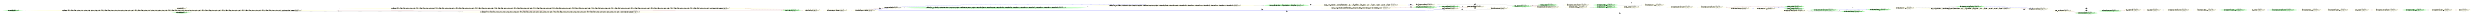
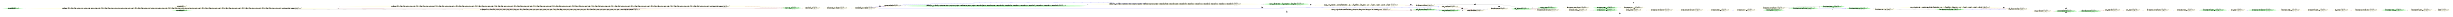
  digraph {
    rankdir=LR
    node [color=deeppink fillcolor=lightyellow shape=ellipse style=filled]
    edge [arrowhead=vee color=brown style=dashed]
    n1 [color=teal fillcolor=palegreen label="stream.setStreamContext(context)@@@33@@@['0', '0', '1']"]
    n2 [color=gray40 label="tuples = getTuples(stream)@@@34@@@['0', '0', '1']"]
    n3 [color=darkorange label="tuple0 = tuples.get(0)@@@35@@@['0', '0', '1']"]
    n4 [color=teal fillcolor=palegreen label="stream = factory.constructStream(expr)@@@11@@@['1', '1', '0']"]
    n5 [color=gray40 label="stream.setStreamContext(context)@@@15@@@['1', '1', '1']"]
    n6 [color=teal fillcolor=palegreen label="context = new StreamContext()@@@12@@@['1', '1', '0']"]
    n7 [color=darkorange fillcolor=palegreen label="tuples = getTuples(stream)@@@16@@@['1', '1', '1']"]
    n8 [color=gray40 label="context.setSolrClientCache(cache)@@@14@@@['1', '1', '1']"]
    n9 [color=teal fillcolor=palegreen label="assert(tuple0.getDouble(\"avg(price_f)\") == 100)@@@38@@@['0', '0', '1']"]
    n10 [color=darkorange label="tuple1 = tuples.get(1)@@@39@@@['0', '0', '1']"]
    n11 [color=darkorange fillcolor=palegreen label="assert(tuple1.getString(\"node\").equals(\"product4\"))@@@40@@@['0', '0', '1']"]
    n12 [color=gray40 label="stream = factory.constructStream(expr2)@@@30@@@['1', '1', '1']"]
    n13 [color=darkorange label="context = new StreamContext()@@@31@@@['1', '1', '1']"]
    n14 [color=teal fillcolor=palegreen label="context.setSolrClientCache(cache)@@@32@@@['1', '1', '1']"]
    n15 [fillcolor=palegreen label="assert(tuple2.getLong(\"docFreq\") == 8)@@@45@@@['0', '0', '1']"]
    n16 [label="assert(tuple2.getDouble(\"avg(price_f)\") == 1)@@@46@@@['0', '0', '1']"]
    n17 [label="cache.close()@@@47@@@['0', '0', '1']"]
    n18 [label="assert(tuple2.getLong(\"count(*)\") == 1)@@@28@@@['1', '1', '1']"]
    n19 [color=teal fillcolor=palegreen label="Tuple tuple2 = tuples.get(2)@@@25@@@['0', '0', '1']"]
    n20 [label="expr2 = \"sort(by=\"nodeScore desc\", \" + \"scoreNodes(termFreq=\"avg(price_f)\",gatherNodes(collection1, \" + expr + \",\" + \"walk=\"nodebasket_s\",\" + \"gather=\"product_s\", \" + \"count(*), \" + \"avg(price_f), \" + \"sum(price_f), \" + \"min(price_f), \" + \"max(price_f))))\"@@@29@@@['0', '0', '1']"]
    n21 [fillcolor=palegreen label="assert(tuple2.getString(\"node\").equals(\"product5\"))@@@29@@@['1', '1', '0']"]
    n22 [fillcolor=palegreen label="assert(tuple2.getString(\"node\").equals(\"product5\"))@@@26@@@['1', '0', '1']"]
    n23 [color=darkorange label="assert(tuple1.getLong(\"docFreq\") == 8)@@@23@@@['1', '1', '1']"]
    n24 [color=darkorange label="assert(tuple1.getLong(\"count(*)\") == 3)@@@24@@@['1', '1', '1']"]
-   n25 [color=darkorange fillcolor=palegreen label="Tuple tuple1 = tuples.get(1)@@@21@@@['0', '0', '1']"]
    n26 [color=darkorange label="assert(tuple1.getString(\"node\").equals(\"product1\"))@@@25@@@['1', '1', '0']"]
    n27 [color=gray40 fillcolor=palegreen label="assert(tuple1.getLong(\"docFreq\") == 4)@@@26@@@['0', '1', '0']"]
    n28 [color=darkorange fillcolor=palegreen label="assert(tuple2.getLong(\"docFreq\") == 1)@@@27@@@['1', '1', '1']"]
    n29 [color=darkorange label="context = new StreamContext()@@@13@@@['1', '1', '1']"]
    n30 [color=darkorange label="assert(tuple1.getString(\"node\").equals(\"product1\"))@@@22@@@['1', '1', '1']"]
    n31 [color=darkorange label="assert(tuple.getString(\"node\").equals(\"product3\"))@@@17@@@['1', '1', '0']"]
    n32 [color=teal fillcolor=palegreen label="Tuple tuple0 = tuples.get(0)@@@17@@@['0', '0', '1']"]
    n33 [label="assert(tuple.getLong(\"docFreq\") == 3)@@@18@@@['1', '1', '0']"]
    n34 [color=teal label="assert(tuple0.getString(\"node\").equals(\"product4\"))@@@18@@@['0', '0', '1']"]
    n35 [color=gray40 label="new UpdateRequest().add(id,\"0\",\"basket_s\",\"basket1\",\"product_s\",\"product1\",\"price_f\",\"1\").add(id,\"1\",\"basket_s\",\"basket1\",\"product_s\",\"product3\",\"price_f\",\"1\").add(id,\"2\",\"basket_s\",\"basket1\",\"product_s\",\"product5\",\"price_f\",\"100\").add(id,\"3\",\"basket_s\",\"basket2\",\"product_s\",\"product1\",\"price_f\",\"1\").add(id,\"4\",\"basket_s\",\"basket2\",\"product_s\",\"product6\",\"price_f\",\"1\").add(id,\"5\",\"basket_s\",\"basket2\",\"product_s\",\"product7\",\"price_f\",\"1\").add(id,\"6\",\"basket_s\",\"basket3\",\"product_s\",\"product4\",\"price_f\",\"1\").add(id,\"7\",\"basket_s\",\"basket3\",\"product_s\",\"product3\",\"price_f\",\"1\").add(id,\"8\",\"basket_s\",\"basket3\",\"product_s\",\"product1\",\"price_f\",\"1\").add(id,\"9\",\"basket_s\",\"basket4\",\"product_s\",\"product4\",\"price_f\",\"1\").add(id,\"10\",\"basket_s\",\"basket4\",\"product_s\",\"product3\",\"price_f\",\"1\").add(id,\"11\",\"basket_s\",\"basket4\",\"product_s\",\"product1\",\"price_f\",\"1\").add(id,\"12\",\"basket_s\",\"basket5\",\"product_s\",\"product1\",\"price_f\",\"1\").add(id,\"13\",\"basket_s\",\"basket6\",\"product_s\",\"product1\",\"price_f\",\"1\").add(id,\"14\",\"basket_s\",\"basket7\",\"product_s\",\"product1\",\"price_f\",\"1\").add(id,\"15\",\"basket_s\",\"basket4\",\"product_s\",\"product1\",\"price_f\",\"1\").commit(cluster.getSolrClient(),COLLECTION)@@@3@@@['0', '0', '1']"]
    n36 [fillcolor=palegreen label="List<Tuple> tuples = null@@@4@@@['1', '1', '1']"]
    n37 [color=gray40 label="TupleStream stream = null@@@5@@@['1', '1', '1']"]
    n38 [color=gray40 fillcolor=palegreen label="assert(tuple.getLong(\"count(*)\") == 3)@@@19@@@['1', '1', '0']"]
    n39 [color=gray40 label="Tuple tuple0 = tuples.get(1)@@@20@@@['1', '1', '0']"]
    n40 [color=gray40 label="assert(tuple0.getString(\"node\").equals(\"product4\"))@@@21@@@['1', '1', '0']"]
    n41 [color=darkorange fillcolor=palegreen label="String expr = \"gatherNodes(collection1, \" + \"walk=\"product3product_s\",\" + \"gather=\"basket_s\")\"@@@10@@@['0', '0', '1']"]
    n42 [color=teal label="String expr2 = \"sort(by=\"nodeScore desc\", \" + \"scoreNodes(gatherNodes(collection1, \" + expr + \",\" + \"walk=\"nodebasket_s\",\" + \"gather=\"product_s\", \" + \"count(*), \" + \"avg(price_f), \" + \"sum(price_f), \" + \"min(price_f), \" + \"max(price_f))))\"@@@11@@@['0', '0', '1']"]
    n43 [color=teal label="stream = factory.constructStream(expr2)@@@12@@@['0', '0', '1']"]
    n44 [label="assert(tuple1.getLong(\"docFreq\") == 2)@@@41@@@['0', '0', '1']"]
    n45 [color=darkorange label="StreamContext context = new StreamContext()@@@6@@@['1', '1', '1']"]
    n46 [label="tuple2 = tuples.get(2)@@@43@@@['0', '0', '1']"]
    n47 [label="assert(tuple2.getString(\"node\").equals(\"product1\"))@@@44@@@['0', '0', '1']"]
    n48 [label="assert(tuple0.getLong(\"count(*)\") == 2)@@@20@@@['0', '0', '1']"]
    n49 [label="new UpdateRequest().add(id,\"0\",\"basket_s\",\"basket1\",\"product_ss\",\"product1\",\"product_ss\",\"product3\",\"product_ss\",\"product5\",\"price_f\",\"1\").add(id,\"3\",\"basket_s\",\"basket2\",\"product_ss\",\"product1\",\"product_ss\",\"product6\",\"product_ss\",\"product7\",\"price_f\",\"1\").add(id,\"6\",\"basket_s\",\"basket3\",\"product_ss\",\"product4\",\"product_ss\",\"product3\",\"product_ss\",\"product1\",\"price_f\",\"1\").add(id,\"9\",\"basket_s\",\"basket4\",\"product_ss\",\"product4\",\"product_ss\",\"product3\",\"product_ss\",\"product1\",\"price_f\",\"1\").add(id,\"12\",\"basket_s\",\"basket5\",\"product_ss\",\"product1\",\"price_f\",\"1\").add(id,\"13\",\"basket_s\",\"basket6\",\"product_ss\",\"product1\",\"price_f\",\"1\").add(id,\"14\",\"basket_s\",\"basket7\",\"product_ss\",\"product1\",\"price_f\",\"1\").add(id,\"15\",\"basket_s\",\"basket4\",\"product_ss\",\"product1\",\"price_f\",\"1\").commit(cluster.getSolrClient(),COLLECTION)@@@3@@@['1', '0', '0']"]
    n50 [color=teal label="new UpdateRequest().add(id,\"0\",\"basket_s\",\"basket1\",\"product_ss\",\"product1\",\"product_ss\",\"product3\",\"product_ss\",\"product5\",\"price_f\",\"1\").add(id,\"3\",\"basket_s\",\"basket2\",\"product_ss\",\"product1\",\"product_ss\",\"product6\",\"product_ss\",\"product7\",\"price_f\",\"1\").add(id,\"6\",\"basket_s\",\"basket3\",\"product_ss\",\"product4\",\"product_ss\",\"product3\",\"product_ss\",\"product1\",\"price_f\",\"1\").add(id,\"9\",\"basket_s\",\"basket4\",\"product_ss\",\"product4\",\"product_ss\",\"product3\",\"product_ss\",\"product1\",\"price_f\",\"1\").commit(cluster.getSolrClient(),COLLECTION)@@@3@@@['0', '1', '0']"]
    n51 [label="assert(tuple0.getString(\"node\").equals(\"product5\"))@@@36@@@['0', '0', '1']"]
    n52 [color=teal label="assert(tuple0.getLong(\"docFreq\") == 1)@@@37@@@['0', '0', '1']"]
    n53 [color=teal label="assert(tuple1.getDouble(\"avg(price_f)\") == 1)@@@42@@@['0', '0', '1']"]
    n54 [color=teal fillcolor=palegreen label="assert(tuple0.getLong(\"docFreq\") == 2)@@@19@@@['0', '0', '1']"]
    n55 [label="SolrClientCache cache = new SolrClientCache()@@@7@@@['1', '1', '1']"]
    n56 [label="context.setSolrClientCache(cache)@@@8@@@['1', '1', '1']"]
    n57 [color=teal fillcolor=palegreen label="StreamFactory factory = new StreamFactory().withCollectionZkHost(\"collection1\",cluster.getZkServer().getZkAddress()).withDefaultZkHost(cluster.getZkServer().getZkAddress()).withFunctionName(\"gatherNodes\",).withFunctionName(\"scoreNodes\",).withFunctionName(\"search\",).withFunctionName(\"facet\",).withFunctionName(\"sort\",).withFunctionName(\"count\",).withFunctionName(\"avg\",).withFunctionName(\"sum\",).withFunctionName(\"min\",).withFunctionName(\"max\",)@@@9@@@['1', '1', '0']"]
    n58 [label="StreamFactory factory = new StreamFactory().withCollectionZkHost(\"collection1\",cluster.getZkServer().getZkAddress()).withDefaultZkHost(cluster.getZkServer().getZkAddress()).withFunctionName(\"gatherNodes\",).withFunctionName(\"scoreNodes\",).withFunctionName(\"search\",).withFunctionName(\"sort\",).withFunctionName(\"count\",).withFunctionName(\"avg\",).withFunctionName(\"sum\",).withFunctionName(\"min\",).withFunctionName(\"max\",)@@@9@@@['0', '0', '1']"]
    n59 [label="String expr = \"sort(by=\"nodeScore desc\",scoreNodes(facet(collection1, q=\"product_ss:product3\", buckets=\"product_ss\", bucketSorts=\"count(*) desc\", bucketSizeLimit=100, count(*))))\"@@@10@@@['1', '1', '0']"]
    n60 [label="testScoreNodesStream['0', '0', '1']" shape=diamond]
    n61 [color=darkorange fillcolor=palegreen label="testScoreNodesFacetStream['0', '1', '0']" shape=diamond]
    n62 [color=gray40 fillcolor=palegreen label="testScoreNodesFacetStream['1', '0', '0']" shape=diamond]
    n1 -> n2 [style=bold]
    n2 -> n3 [arrowhead=dot style=bold]
    n3 -> n51 [arrowhead=dot color=gray40 style=bold]
    n4 -> n5 [arrowhead=dot color=gray40 label=stream style=bold]
    n4 -> n6 [color=blue style=bold]
    n5 -> n7 [arrowhead=dot]
    n6 -> n8 [color=gray40 label=expr]
    n7 -> n31 [arrowhead=dot style=bold]
    n7 -> n32 [color=gray40 label=0 style=bold]
    n7 -> n32 [arrowhead=dot style=bold]
    n8 -> n5
    n9 -> n10 [arrowhead=dot color=blue]
    n10 -> n11 [arrowhead=dot color=blue style=bold]
    n11 -> n44 [arrowhead=dot color=gray40]
    n12 -> n2 [label=stream]
    n12 -> n13 [arrowhead=dot color=gray40]
    n13 -> n1 [color=gray40 label=stream]
    n13 -> n14 [arrowhead=dot style=bold]
    n14 -> n1 [arrowhead=dot color=blue]
    n15 -> n16 [color=gray40 style=bold]
    n16 -> n17 [arrowhead=dot style=bold]
    n18 -> n19 [arrowhead=dot color=blue label=0]
    n18 -> n20 [color=gray40]
    n18 -> n21 [arrowhead=dot color=gray40 style=bold]
    n19 -> n22 [color=blue]
    n20 -> n12 [color=blue label=expr2]
    n20 -> n12 [arrowhead=dot style=bold]
    n21 -> n12 [arrowhead=dot color=blue style=bold]
    n22 -> n27 [color=blue label=0]
    n22 -> n28 [color=blue style=bold]
    n23 -> n24 [arrowhead=dot color=blue style=bold]
    n24 -> n19 [arrowhead=dot]
-   n24 -> n25 [color=blue label=0 style=bold]
    n24 -> n26 [arrowhead=dot]
-   n25 -> n30 [arrowhead=dot style=bold]
    n26 -> n22 [color=gray40 style=bold]
    n26 -> n27 [arrowhead=dot color=gray40 style=bold]
    n27 -> n28 [arrowhead=dot color=blue]
    n28 -> n18 [arrowhead=dot color=blue]
-   n29 -> n5 [label=context]
+   n29 -> n32 [label=context]
    n29 -> n8 [style=bold]
    n30 -> n23
    n31 -> n33
    n32 -> n34 [color=blue]
    n33 -> n38 [color=gray40 style=bold]
    n34 -> n54 [color=blue]
    n35 -> n36 [style=bold]
    n36 -> n37 [arrowhead=dot style=bold]
    n37 -> n45 [color=gray40]
    n38 -> n39 [color=gray40]
    n39 -> n40 [arrowhead=dot color=gray40]
    n40 -> n30 [color=blue]
    n41 -> n20 [arrowhead=dot color=gray40 label=expr]
    n41 -> n42 [color=gray40 label=expr]
    n41 -> n42 [color=blue]
    n42 -> n43 [arrowhead=dot style=bold]
    n42 -> n43 [arrowhead=dot color=blue label=expr2 style=bold]
    n43 -> n7 [color=gray40 label=stream style=bold]
    n43 -> n29 [arrowhead=dot]
    n44 -> n53
    n45 -> n55 [arrowhead=dot]
    n46 -> n47 [arrowhead=dot style=bold]
    n47 -> n15
-   n48 -> n25 [arrowhead=dot color=gray40]
    n49 -> n36 [style=bold]
    n49 -> n50 [color=gray40 label=0 style=bold]
    n50 -> n36 [color=gray40]
    n51 -> n52 [arrowhead=dot color=blue]
    n52 -> n9 [arrowhead=dot color=blue]
    n53 -> n46 [color=blue]
    n54 -> n48 [arrowhead=dot color=gray40 style=bold]
    n55 -> n8 [color=blue label=cache]
    n55 -> n14 [label=cache]
    n55 -> n29 [color=blue label=cache style=bold]
    n55 -> n56 [style=bold]
    n55 -> n56 [color=blue label=cache style=bold]
    n56 -> n57 [color=gray40 style=bold]
    n56 -> n58 [arrowhead=dot color=blue style=bold]
    n57 -> n58 [arrowhead=dot color=gray40 label=0]
    n57 -> n59
    n58 -> n41 [color=gray40 style=bold]
    n59 -> n4
    n59 -> n4 [arrowhead=dot label=expr style=bold]
    n60 -> n35 [arrowhead=dot]
    n61 -> n50 [color=gray40]
    n62 -> n49
  }
